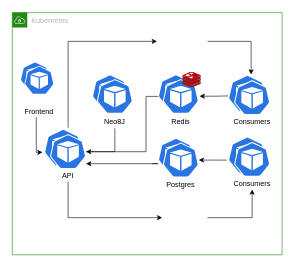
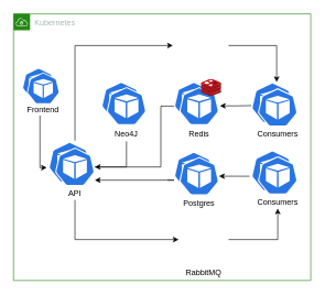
  <mxCell id="0" />
  <mxCell id="1" parent="0" />
  <mxCell id="2" value="Kubernetes" style="points=[[0,0],[0.25,0],[0.5,0],[0.75,0],[1,0],[1,0.25],[1,0.5],[1,0.75],[1,1],[0.75,1],[0.5,1],[0.25,1],[0,1],[0,0.75],[0,0.5],[0,0.25]];outlineConnect=0;gradientColor=none;html=1;whiteSpace=wrap;fontSize=12;fontStyle=0;shape=mxgraph.aws4.group;grIcon=mxgraph.aws4.group_vpc;strokeColor=#248814;fillColor=none;verticalAlign=top;align=left;spacingLeft=30;fontColor=#AAB7B8;dashed=0;" vertex="1" parent="1"><mxGeometry x="20" y="20" width="450" height="404" as="geometry" /></mxCell>
  <mxCell id="3" value="" style="group" vertex="1" connectable="0" parent="1"><mxGeometry x="83" y="222" width="65" height="80" as="geometry" /></mxCell>
  <mxCell id="4" value="" style="sketch=0;html=1;dashed=0;whitespace=wrap;fillColor=#2875E2;strokeColor=#ffffff;points=[[0.005,0.63,0],[0.1,0.2,0],[0.9,0.2,0],[0.5,0,0],[0.995,0.63,0],[0.72,0.99,0],[0.5,1,0],[0.28,0.99,0]];shape=mxgraph.kubernetes.icon;prIcon=pod" vertex="1" parent="3"><mxGeometry x="-13" y="-8" width="70" height="62" as="geometry" /></mxCell>
  <mxCell id="5" value="" style="sketch=0;html=1;dashed=0;whitespace=wrap;fillColor=#2875E2;strokeColor=#ffffff;points=[[0.005,0.63,0],[0.1,0.2,0],[0.9,0.2,0],[0.5,0,0],[0.995,0.63,0],[0.72,0.99,0],[0.5,1,0],[0.28,0.99,0]];shape=mxgraph.kubernetes.icon;prIcon=pod" vertex="1" parent="3"><mxGeometry width="60" height="60" as="geometry" /></mxCell>
  <mxCell id="6" value="API" style="text;html=1;strokeColor=none;fillColor=none;align=center;verticalAlign=middle;whiteSpace=wrap;rounded=0;" vertex="1" parent="3"><mxGeometry y="60" width="60" height="20" as="geometry" /></mxCell>
  <mxCell id="7" style="edgeStyle=orthogonalEdgeStyle;rounded=0;orthogonalLoop=1;jettySize=auto;html=1;startArrow=none;startFill=0;entryX=0.59;entryY=-0.011;entryDx=0;entryDy=0;entryPerimeter=0;" edge="1" parent="1" source="8" target="34"><mxGeometry relative="1" as="geometry"><mxPoint x="463" y="92" as="targetPoint" /></mxGeometry></mxCell>
  <mxCell id="8" value="" style="shape=image;verticalLabelPosition=bottom;labelBackgroundColor=#ffffff;verticalAlign=top;aspect=fixed;imageAspect=0;image=https://cdn.icon-icons.com/icons2/2699/PNG/512/apache_kafka_vertical_logo_icon_169585.png;" vertex="1" parent="1"><mxGeometry x="261.31" y="24" width="84.19" height="88" as="geometry" /></mxCell>
  <mxCell id="9" value="" style="group" vertex="1" connectable="0" parent="1"><mxGeometry x="269.96" y="322" width="75.54" height="100" as="geometry" /></mxCell>
  <mxCell id="10" value="" style="shape=image;verticalLabelPosition=bottom;labelBackgroundColor=#ffffff;verticalAlign=top;aspect=fixed;imageAspect=0;image=https://cdn.freebiesupply.com/logos/large/2x/rabbitmq-logo-png-transparent.png;" vertex="1" parent="9"><mxGeometry width="75.54" height="80" as="geometry" /></mxCell>
+ <mxCell id="11" value="RabbitMQ" style="text;html=1;strokeColor=none;fillColor=none;align=center;verticalAlign=middle;whiteSpace=wrap;rounded=0;" vertex="1" parent="9"><mxGeometry x="8" y="80" width="60" height="20" as="geometry" /></mxCell>
  <mxCell id="12" value="" style="group" vertex="1" connectable="0" parent="1"><mxGeometry x="153" y="112" width="82.5" height="100" as="geometry" /></mxCell>
  <mxCell id="13" value="" style="group" vertex="1" connectable="0" parent="12"><mxGeometry width="82.5" height="100" as="geometry" /></mxCell>
  <mxCell id="14" value="" style="sketch=0;html=1;dashed=0;whitespace=wrap;fillColor=#2875E2;strokeColor=#ffffff;points=[[0.005,0.63,0],[0.1,0.2,0],[0.9,0.2,0],[0.5,0,0],[0.995,0.63,0],[0.72,0.99,0],[0.5,1,0],[0.28,0.99,0]];shape=mxgraph.kubernetes.icon;prIcon=pod" vertex="1" parent="13"><mxGeometry y="10" width="60" height="60" as="geometry" /></mxCell>
  <mxCell id="15" value="" style="sketch=0;html=1;dashed=0;whitespace=wrap;fillColor=#2875E2;strokeColor=#ffffff;points=[[0.005,0.63,0],[0.1,0.2,0],[0.9,0.2,0],[0.5,0,0],[0.995,0.63,0],[0.72,0.99,0],[0.5,1,0],[0.28,0.99,0]];shape=mxgraph.kubernetes.icon;prIcon=pod" vertex="1" parent="13"><mxGeometry x="8" y="18" width="60" height="60" as="geometry" /></mxCell>
  <mxCell id="16" value="" style="shape=image;verticalLabelPosition=bottom;labelBackgroundColor=#ffffff;verticalAlign=top;aspect=fixed;imageAspect=0;image=https://seeklogo.com/images/N/neo4j-logo-6863235D8A-seeklogo.com.png;" vertex="1" parent="13"><mxGeometry x="40" width="33.56" height="38" as="geometry" /></mxCell>
- <mxCell id="17" value="Neo8J" style="text;html=1;strokeColor=none;fillColor=none;align=center;verticalAlign=middle;whiteSpace=wrap;rounded=0;" vertex="1" parent="13"><mxGeometry x="8" y="79" width="60" height="22" as="geometry" /></mxCell>
+ <mxCell id="17" value="Neo4J" style="text;html=1;strokeColor=none;fillColor=none;align=center;verticalAlign=middle;whiteSpace=wrap;rounded=0;" vertex="1" parent="13"><mxGeometry x="8" y="79" width="60" height="22" as="geometry" /></mxCell>
  <mxCell id="18" value="" style="shape=image;verticalLabelPosition=bottom;labelBackgroundColor=#ffffff;verticalAlign=top;aspect=fixed;imageAspect=0;image=https://s.appbrain.com/static/202107291604966/blob/sdk-logos/grpc.png;strokeWidth=1;imageBorder=none;" vertex="1" parent="12"><mxGeometry y="62.8" width="72.5" height="23.2" as="geometry" /></mxCell>
  <mxCell id="19" value="" style="group" vertex="1" connectable="0" parent="1"><mxGeometry x="263" y="218" width="82.5" height="100" as="geometry" /></mxCell>
  <mxCell id="20" value="" style="group" vertex="1" connectable="0" parent="19"><mxGeometry width="82.5" height="100" as="geometry" /></mxCell>
  <mxCell id="21" value="" style="sketch=0;html=1;dashed=0;whitespace=wrap;fillColor=#2875E2;strokeColor=#ffffff;points=[[0.005,0.63,0],[0.1,0.2,0],[0.9,0.2,0],[0.5,0,0],[0.995,0.63,0],[0.72,0.99,0],[0.5,1,0],[0.28,0.99,0]];shape=mxgraph.kubernetes.icon;prIcon=pod" vertex="1" parent="20"><mxGeometry y="10" width="60" height="60" as="geometry" /></mxCell>
  <mxCell id="22" value="" style="sketch=0;html=1;dashed=0;whitespace=wrap;fillColor=#2875E2;strokeColor=#ffffff;points=[[0.005,0.63,0],[0.1,0.2,0],[0.9,0.2,0],[0.5,0,0],[0.995,0.63,0],[0.72,0.99,0],[0.5,1,0],[0.28,0.99,0]];shape=mxgraph.kubernetes.icon;prIcon=pod" vertex="1" parent="20"><mxGeometry x="8" y="18" width="60" height="60" as="geometry" /></mxCell>
  <mxCell id="23" value="Postgres" style="text;html=1;strokeColor=none;fillColor=none;align=center;verticalAlign=middle;whiteSpace=wrap;rounded=0;" vertex="1" parent="20"><mxGeometry x="8" y="79" width="60" height="22" as="geometry" /></mxCell>
  <mxCell id="24" value="" style="shape=image;verticalLabelPosition=bottom;labelBackgroundColor=#ffffff;verticalAlign=top;aspect=fixed;imageAspect=0;image=https://upload.wikimedia.org/wikipedia/commons/thumb/2/29/Postgresql_elephant.svg/1200px-Postgresql_elephant.svg.png;" vertex="1" parent="20"><mxGeometry x="41.67" y="3" width="36.83" height="38" as="geometry" /></mxCell>
  <mxCell id="25" value="" style="shape=image;verticalLabelPosition=bottom;labelBackgroundColor=#ffffff;verticalAlign=top;aspect=fixed;imageAspect=0;image=https://s.appbrain.com/static/202107291604966/blob/sdk-logos/grpc.png;strokeWidth=1;imageBorder=none;" vertex="1" parent="19"><mxGeometry y="62.8" width="72.5" height="23.2" as="geometry" /></mxCell>
  <mxCell id="26" value="" style="group" vertex="1" connectable="0" parent="1"><mxGeometry x="263" y="112" width="82.85" height="100" as="geometry" /></mxCell>
  <mxCell id="27" value="" style="group" vertex="1" connectable="0" parent="26"><mxGeometry width="82.85" height="100" as="geometry" /></mxCell>
  <mxCell id="28" value="" style="sketch=0;html=1;dashed=0;whitespace=wrap;fillColor=#2875E2;strokeColor=#ffffff;points=[[0.005,0.63,0],[0.1,0.2,0],[0.9,0.2,0],[0.5,0,0],[0.995,0.63,0],[0.72,0.99,0],[0.5,1,0],[0.28,0.99,0]];shape=mxgraph.kubernetes.icon;prIcon=pod" vertex="1" parent="27"><mxGeometry y="10" width="60" height="60" as="geometry" /></mxCell>
  <mxCell id="29" value="" style="sketch=0;html=1;dashed=0;whitespace=wrap;fillColor=#2875E2;strokeColor=#ffffff;points=[[0.005,0.63,0],[0.1,0.2,0],[0.9,0.2,0],[0.5,0,0],[0.995,0.63,0],[0.72,0.99,0],[0.5,1,0],[0.28,0.99,0]];shape=mxgraph.kubernetes.icon;prIcon=pod" vertex="1" parent="27"><mxGeometry x="8" y="18" width="60" height="60" as="geometry" /></mxCell>
  <mxCell id="30" value="Redis" style="text;html=1;strokeColor=none;fillColor=none;align=center;verticalAlign=middle;whiteSpace=wrap;rounded=0;" vertex="1" parent="27"><mxGeometry x="8" y="79" width="60" height="22" as="geometry" /></mxCell>
  <mxCell id="31" value="" style="sketch=0;aspect=fixed;html=1;points=[];align=center;image;fontSize=12;image=img/lib/mscae/Cache_Redis_Product.svg;strokeWidth=1;" vertex="1" parent="27"><mxGeometry x="41" y="7" width="30.95" height="26" as="geometry" /></mxCell>
  <mxCell id="32" value="" style="shape=image;verticalLabelPosition=bottom;labelBackgroundColor=#ffffff;verticalAlign=top;aspect=fixed;imageAspect=0;image=https://s.appbrain.com/static/202107291604966/blob/sdk-logos/grpc.png;strokeWidth=1;imageBorder=none;" vertex="1" parent="26"><mxGeometry y="62.8" width="72.5" height="23.2" as="geometry" /></mxCell>
  <mxCell id="33" value="" style="group" vertex="1" connectable="0" parent="1"><mxGeometry x="390" y="132" width="65" height="80" as="geometry" /></mxCell>
  <mxCell id="34" value="" style="sketch=0;html=1;dashed=0;whitespace=wrap;fillColor=#2875E2;strokeColor=#ffffff;points=[[0.005,0.63,0],[0.1,0.2,0],[0.9,0.2,0],[0.5,0,0],[0.995,0.63,0],[0.72,0.99,0],[0.5,1,0],[0.28,0.99,0]];shape=mxgraph.kubernetes.icon;prIcon=pod" vertex="1" parent="33"><mxGeometry x="-13" y="-8" width="70" height="62" as="geometry" /></mxCell>
  <mxCell id="35" value="" style="sketch=0;html=1;dashed=0;whitespace=wrap;fillColor=#2875E2;strokeColor=#ffffff;points=[[0.005,0.63,0],[0.1,0.2,0],[0.9,0.2,0],[0.5,0,0],[0.995,0.63,0],[0.72,0.99,0],[0.5,1,0],[0.28,0.99,0]];shape=mxgraph.kubernetes.icon;prIcon=pod" vertex="1" parent="33"><mxGeometry width="60" height="60" as="geometry" /></mxCell>
  <mxCell id="36" value="Consumers" style="text;html=1;strokeColor=none;fillColor=none;align=center;verticalAlign=middle;whiteSpace=wrap;rounded=0;" vertex="1" parent="33"><mxGeometry y="60" width="60" height="20" as="geometry" /></mxCell>
  <mxCell id="37" style="edgeStyle=orthogonalEdgeStyle;rounded=0;orthogonalLoop=1;jettySize=auto;html=1;startArrow=classic;startFill=1;endArrow=none;endFill=0;entryX=0.5;entryY=1;entryDx=0;entryDy=0;" edge="1" parent="1" source="5" target="17"><mxGeometry relative="1" as="geometry"><mxPoint x="263" y="252" as="targetPoint" /></mxGeometry></mxCell>
  <mxCell id="38" style="edgeStyle=orthogonalEdgeStyle;rounded=0;orthogonalLoop=1;jettySize=auto;html=1;startArrow=classic;startFill=1;endArrow=none;endFill=0;" edge="1" parent="1" source="5"><mxGeometry relative="1" as="geometry"><mxPoint x="253" y="272" as="targetPoint" /><Array as="points"><mxPoint x="263" y="272" /></Array></mxGeometry></mxCell>
  <mxCell id="39" value="" style="group" vertex="1" connectable="0" parent="1"><mxGeometry x="390" y="235" width="65" height="80" as="geometry" /></mxCell>
  <mxCell id="40" value="" style="sketch=0;html=1;dashed=0;whitespace=wrap;fillColor=#2875E2;strokeColor=#ffffff;points=[[0.005,0.63,0],[0.1,0.2,0],[0.9,0.2,0],[0.5,0,0],[0.995,0.63,0],[0.72,0.99,0],[0.5,1,0],[0.28,0.99,0]];shape=mxgraph.kubernetes.icon;prIcon=pod" vertex="1" parent="39"><mxGeometry x="-13" y="-8" width="70" height="62" as="geometry" /></mxCell>
  <mxCell id="41" value="" style="sketch=0;html=1;dashed=0;whitespace=wrap;fillColor=#2875E2;strokeColor=#ffffff;points=[[0.005,0.63,0],[0.1,0.2,0],[0.9,0.2,0],[0.5,0,0],[0.995,0.63,0],[0.72,0.99,0],[0.5,1,0],[0.28,0.99,0]];shape=mxgraph.kubernetes.icon;prIcon=pod" vertex="1" parent="39"><mxGeometry width="60" height="60" as="geometry" /></mxCell>
  <mxCell id="42" value="Consumers" style="text;html=1;strokeColor=none;fillColor=none;align=center;verticalAlign=middle;whiteSpace=wrap;rounded=0;" vertex="1" parent="39"><mxGeometry y="60" width="60" height="20" as="geometry" /></mxCell>
  <mxCell id="43" style="edgeStyle=orthogonalEdgeStyle;rounded=0;orthogonalLoop=1;jettySize=auto;html=1;entryX=0.005;entryY=0.63;entryDx=0;entryDy=0;entryPerimeter=0;startArrow=classic;startFill=1;endArrow=none;endFill=0;endSize=6;" edge="1" parent="1" source="22" target="40"><mxGeometry relative="1" as="geometry" /></mxCell>
  <mxCell id="44" style="edgeStyle=orthogonalEdgeStyle;rounded=0;orthogonalLoop=1;jettySize=auto;html=1;startArrow=none;startFill=0;endArrow=classic;endFill=1;" edge="1" parent="1" source="10" target="42"><mxGeometry relative="1" as="geometry" /></mxCell>
  <mxCell id="45" style="edgeStyle=orthogonalEdgeStyle;rounded=0;orthogonalLoop=1;jettySize=auto;html=1;entryX=0;entryY=0.5;entryDx=0;entryDy=0;startArrow=none;startFill=0;endArrow=classic;endFill=1;" edge="1" parent="1" source="6" target="10"><mxGeometry relative="1" as="geometry"><Array as="points"><mxPoint x="113" y="362" /></Array></mxGeometry></mxCell>
  <mxCell id="46" style="edgeStyle=orthogonalEdgeStyle;rounded=0;orthogonalLoop=1;jettySize=auto;html=1;entryX=0;entryY=0.5;entryDx=0;entryDy=0;startArrow=none;startFill=0;endArrow=classic;endFill=1;" edge="1" parent="1" target="8"><mxGeometry relative="1" as="geometry"><mxPoint x="113" y="212" as="sourcePoint" /><Array as="points"><mxPoint x="113" y="68" /></Array></mxGeometry></mxCell>
  <mxCell id="47" style="edgeStyle=orthogonalEdgeStyle;rounded=0;orthogonalLoop=1;jettySize=auto;html=1;entryX=0.005;entryY=0.63;entryDx=0;entryDy=0;entryPerimeter=0;startArrow=none;startFill=0;endArrow=none;endFill=0;endSize=6;" edge="1" parent="1" source="5" target="28"><mxGeometry relative="1" as="geometry"><Array as="points"><mxPoint x="243" y="252" /><mxPoint x="243" y="160" /></Array></mxGeometry></mxCell>
  <mxCell id="48" value="" style="shape=image;verticalLabelPosition=bottom;labelBackgroundColor=#ffffff;verticalAlign=top;aspect=fixed;imageAspect=0;image=https://seeklogo.com/images/K/kubernetes-logo-3A67038EAB-seeklogo.com.png;" vertex="1" parent="1"><mxGeometry x="21" y="21" width="23" height="22.38" as="geometry" /></mxCell>
  <mxCell id="49" style="edgeStyle=orthogonalEdgeStyle;rounded=0;orthogonalLoop=1;jettySize=auto;html=1;startArrow=none;startFill=0;endArrow=classic;endFill=1;endSize=6;entryX=1.024;entryY=0.49;entryDx=0;entryDy=0;entryPerimeter=0;" edge="1" parent="1" target="29"><mxGeometry relative="1" as="geometry"><mxPoint x="380" y="159" as="sourcePoint" /><mxPoint x="340" y="156" as="targetPoint" /></mxGeometry></mxCell>
  <mxCell id="50" value="" style="sketch=0;html=1;dashed=0;whitespace=wrap;fillColor=#2875E2;strokeColor=#ffffff;points=[[0.005,0.63,0],[0.1,0.2,0],[0.9,0.2,0],[0.5,0,0],[0.995,0.63,0],[0.72,0.99,0],[0.5,1,0],[0.28,0.99,0]];shape=mxgraph.kubernetes.icon;prIcon=pod" vertex="1" parent="1"><mxGeometry x="33" y="102" width="50" height="48" as="geometry" /></mxCell>
  <mxCell id="51" value="" style="sketch=0;html=1;dashed=0;whitespace=wrap;fillColor=#2875E2;strokeColor=#ffffff;points=[[0.005,0.63,0],[0.1,0.2,0],[0.9,0.2,0],[0.5,0,0],[0.995,0.63,0],[0.72,0.99,0],[0.5,1,0],[0.28,0.99,0]];shape=mxgraph.kubernetes.icon;prIcon=pod" vertex="1" parent="1"><mxGeometry x="40" y="109" width="50" height="48" as="geometry" /></mxCell>
  <mxCell id="52" style="edgeStyle=orthogonalEdgeStyle;rounded=0;orthogonalLoop=1;jettySize=auto;html=1;entryX=0.005;entryY=0.63;entryDx=0;entryDy=0;entryPerimeter=0;startArrow=none;startFill=0;endArrow=classic;endFill=1;endSize=6;" edge="1" parent="1" source="53" target="4"><mxGeometry relative="1" as="geometry"><Array as="points"><mxPoint x="60" y="253" /></Array></mxGeometry></mxCell>
- <mxCell id="53" value="Frontend" style="text;html=1;strokeColor=none;fillColor=none;align=center;verticalAlign=middle;whiteSpace=wrap;rounded=0;" vertex="1" parent="1"><mxGeometry x="35" y="177" width="60" height="17" as="geometry" /></mxCell>
+ <mxCell id="53" value="Frontend" style="text;html=1;strokeColor=none;fillColor=none;align=center;verticalAlign=middle;whiteSpace=wrap;rounded=0;" vertex="1" parent="1"><mxGeometry x="35" y="157" width="60" height="17" as="geometry" /></mxCell>
